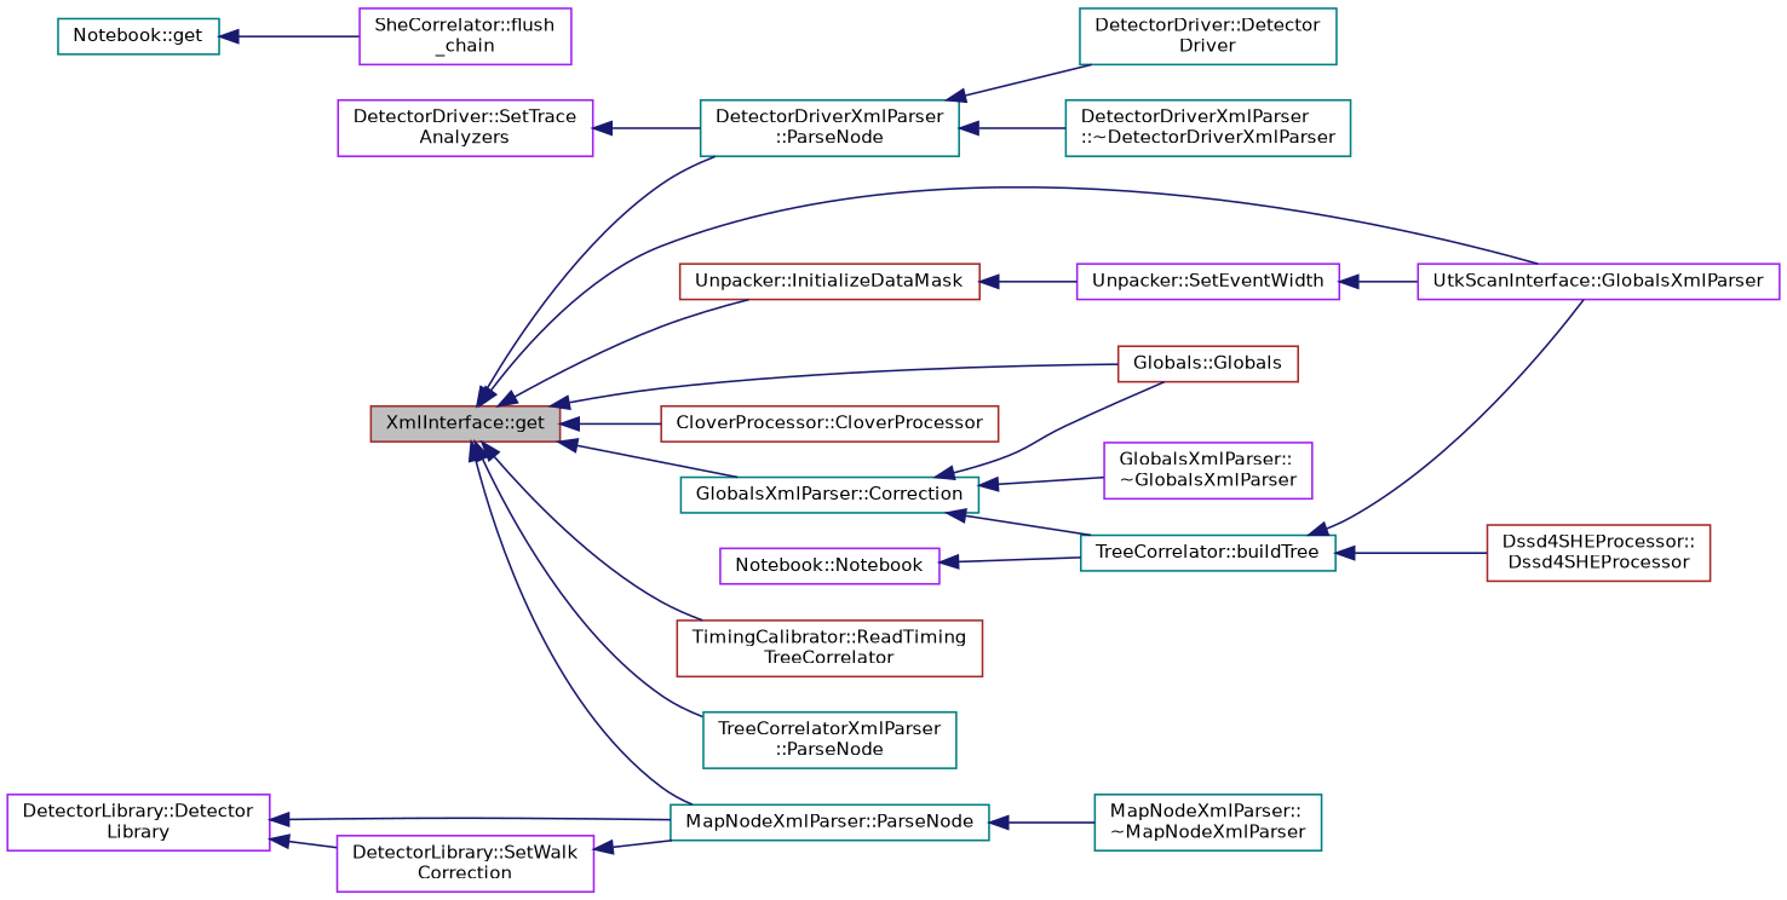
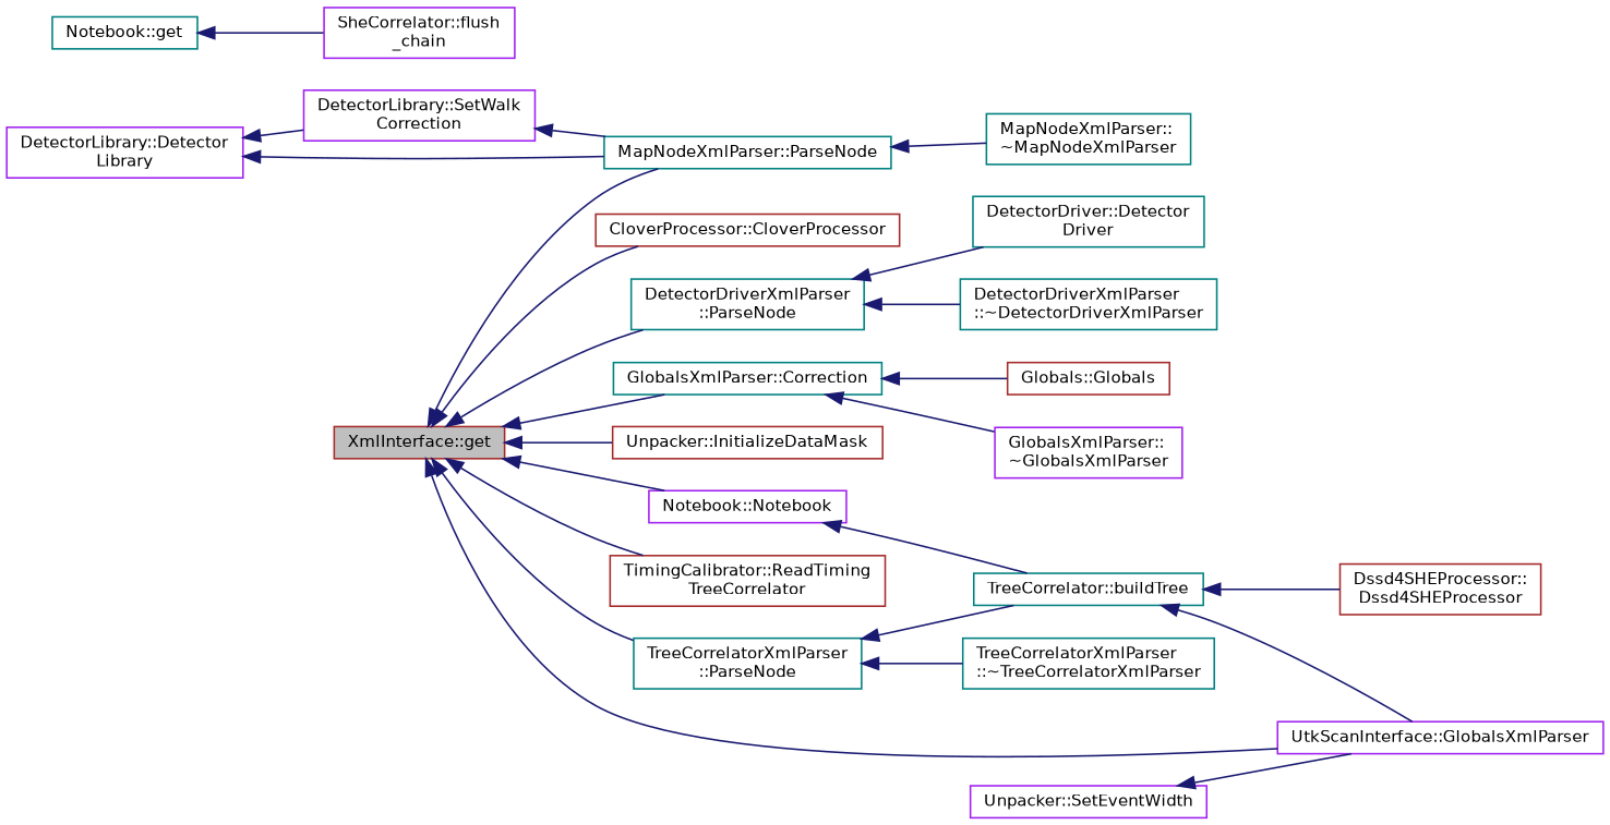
  digraph {
    rankdir=LR
    node [color=teal fillcolor=white fontname=Helvetica fontsize=10 shape=record style=filled]
    edge [color=midnightblue dir=back fontname=Helvetica fontsize=10 labelfontname=Helvetica labelfontsize=10 style=solid]
    n1 [color=brown fillcolor=grey75 fontcolor=black height=0.2 label="XmlInterface::get" width=0.4]
    n2 [color=brown height=0.2 label="CloverProcessor::CloverProcessor" width=0.4]
    n3 [height=0.2 label="DetectorDriverXmlParser\l::ParseNode" width=0.4]
    n4 [height=0.2 label="GlobalsXmlParser::Correction" width=0.4]
    n5 [height=0.2 label="MapNodeXmlParser::ParseNode" width=0.4]
    n6 [color=purple height=0.2 label="Notebook::Notebook" width=0.4]
    n7 [color=brown height=0.2 label="TimingCalibrator::ReadTiming\lTreeCorrelator" width=0.4]
    n8 [height=0.2 label="TreeCorrelatorXmlParser\l::ParseNode" width=0.4]
    n9 [color=purple height=0.2 label="UtkScanInterface::GlobalsXmlParser" width=0.4]
    n10 [color=brown height=0.2 label="Unpacker::InitializeDataMask" width=0.4]
    n11 [height=0.2 label="DetectorDriver::Detector\lDriver" width=0.4]
    n12 [height=0.2 label="DetectorDriverXmlParser\l::~DetectorDriverXmlParser" width=0.4]
    n13 [color=brown height=0.2 label="Globals::Globals" width=0.4]
    n14 [color=purple height=0.2 label="GlobalsXmlParser::\l~GlobalsXmlParser" width=0.4]
    n15 [height=0.2 label="MapNodeXmlParser::\l~MapNodeXmlParser" width=0.4]
    n16 [height=0.2 label="TreeCorrelator::buildTree" width=0.4]
+   n17 [height=0.2 label="TreeCorrelatorXmlParser\l::~TreeCorrelatorXmlParser" width=0.4]
    n18 [color=purple height=0.2 label="Unpacker::SetEventWidth" width=0.4]
-   n19 [color=purple height=0.2 label="DetectorDriver::SetTrace\lAnalyzers" width=0.4]
    n20 [color=purple height=0.2 label="DetectorLibrary::Detector\lLibrary" width=0.4]
    n21 [color=purple height=0.2 label="DetectorLibrary::SetWalk\lCorrection" width=0.4]
    n22 [height=0.2 label="Notebook::get" width=0.4]
    n23 [color=purple height=0.2 label="SheCorrelator::flush\l_chain" width=0.4]
    n24 [color=brown height=0.2 label="Dssd4SHEProcessor::\lDssd4SHEProcessor" width=0.4]
    n1 -> n2
    n1 -> n3
    n1 -> n4
    n1 -> n5
-   n1 -> n13
+   n1 -> n6
    n1 -> n7
    n1 -> n8
    n1 -> n9
    n1 -> n10
    n3 -> n11
    n3 -> n12
    n4 -> n13
    n4 -> n14
    n5 -> n15
    n6 -> n16
-   n4 -> n16
-   n10 -> n18
+   n8 -> n16
+   n8 -> n17
    n16 -> n9
    n16 -> n24
    n18 -> n9
-   n19 -> n3
    n20 -> n5
    n20 -> n21
    n21 -> n5
    n22 -> n23
  }
